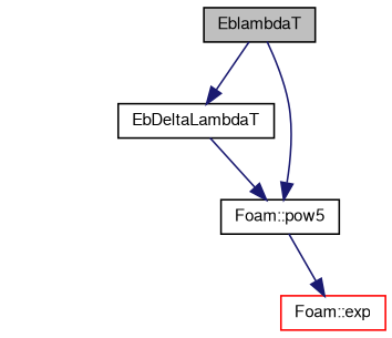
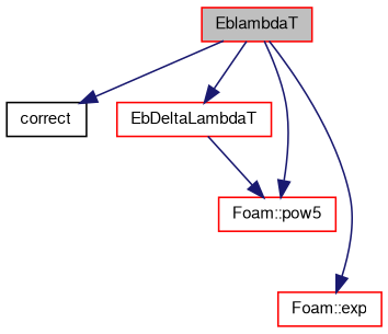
  digraph {
    rankdir=TB
    node [color=red fontname=FreeSans fontsize=10 shape=record]
    edge [color=midnightblue fontname=FreeSans fontsize=10 labelfontname=FreeSans labelfontsize=10 style=solid]
-   n1 [color=black fillcolor=grey75 fontcolor=black height=0.2 label=EblambdaT style=filled width=0.4]
-   n3 [color=black height=0.2 label=EbDeltaLambdaT width=0.4]
+   n1 [fillcolor=grey75 fontcolor=black height=0.2 label=EblambdaT style=filled width=0.4]
+   n2 [color=black height=0.2 label=correct width=0.4]
+   n3 [height=0.2 label=EbDeltaLambdaT width=0.4]
    n4 [height=0.2 label="Foam::exp" width=0.4]
-   n5 [color=black height=0.2 label="Foam::pow5" width=0.4]
+   n5 [height=0.2 label="Foam::pow5" width=0.4]
+   n1 -> n2
    n1 -> n3
-   n5 -> n4
+   n1 -> n4
    n1 -> n5
    n3 -> n5
  }
